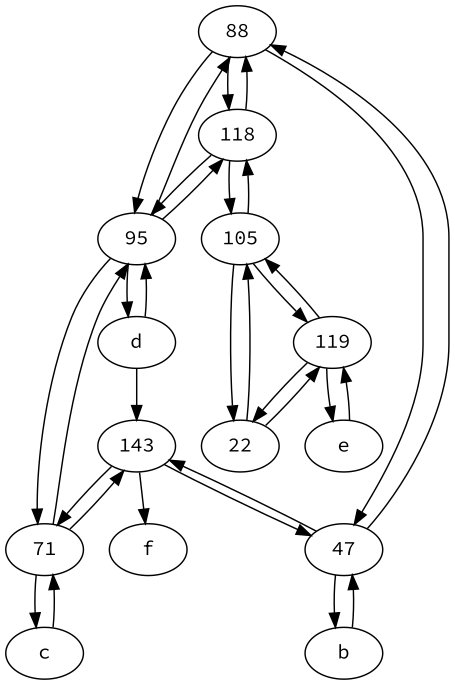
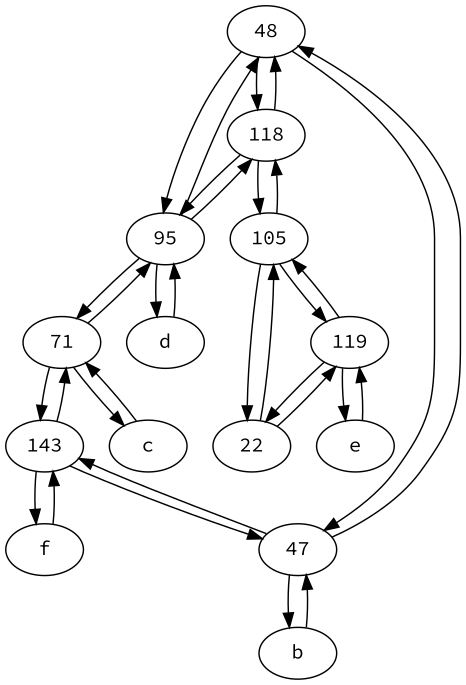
  digraph {
    fontname="Source Code Pro"
    node [fontname="Source Code Pro"]
    edge [fontname="Source Code Pro"]
-   88
+   88 [label=48]
    118
    47
    95
    105
    143
    b
    71
    d
    22
    119
    f
    c
    e
    88 -> 118
    88 -> 47
    88 -> 95
    118 -> 88
    118 -> 95
    118 -> 105
    47 -> 88
    47 -> 143
    47 -> b
    95 -> 88
    95 -> 118
    95 -> 71
    95 -> d
    105 -> 118
    105 -> 22
    105 -> 119
    143 -> 47
    143 -> 71
    143 -> f
    b -> 47
    71 -> 95
    71 -> 143
    71 -> c
    d -> 95
    22 -> 105
    22 -> 119
    119 -> 105
    119 -> 22
    119 -> e
-   d -> 143
+   f -> 143
    c -> 71
    e -> 119
  }
